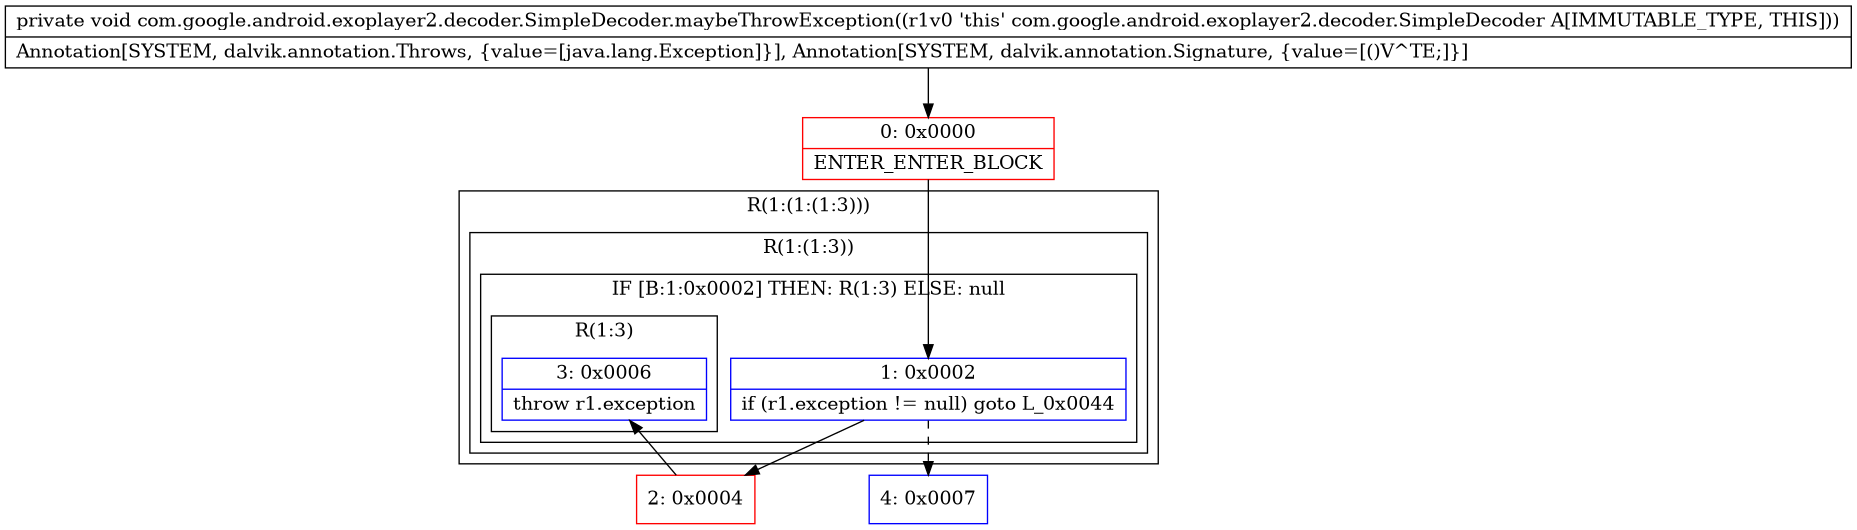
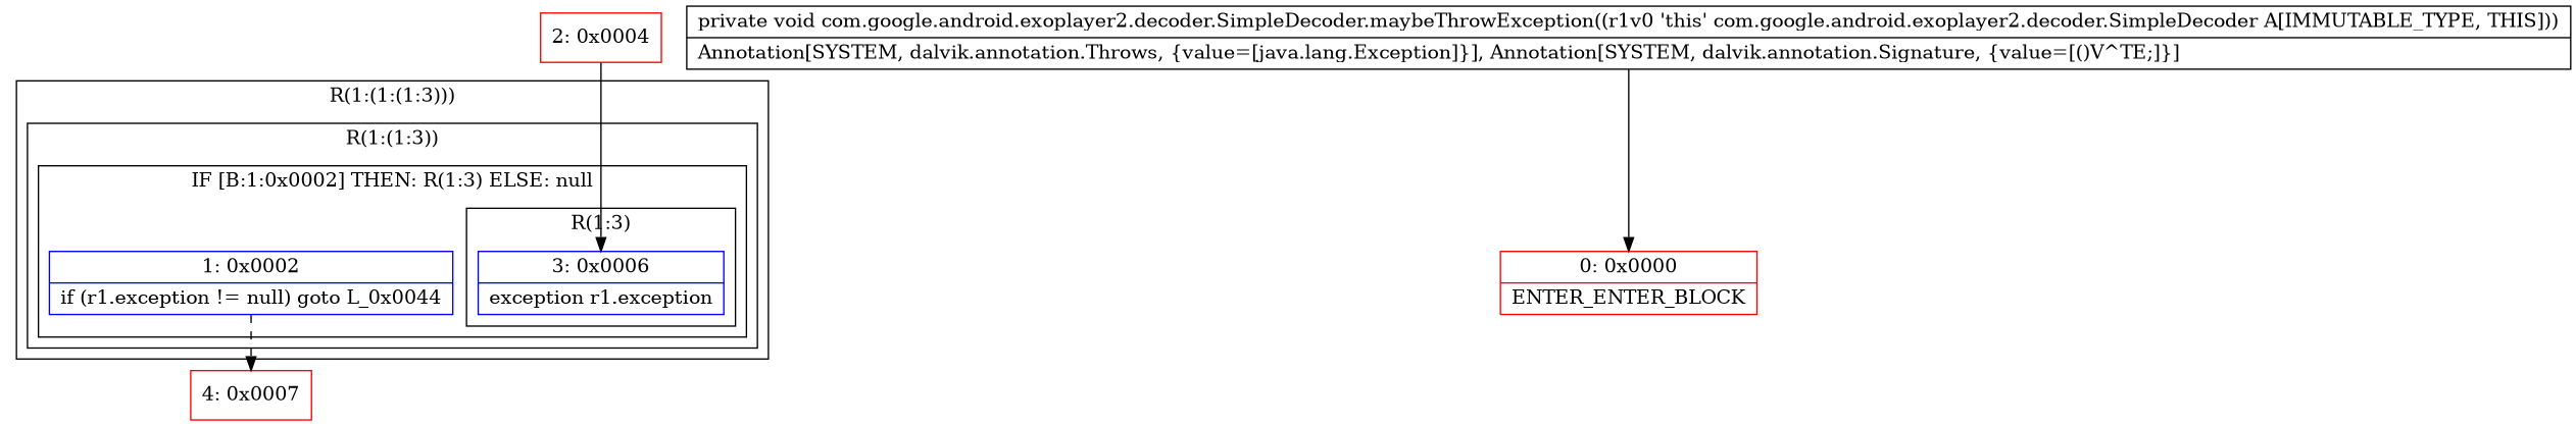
  digraph {
    node [color=red shape=record]
-   n1 [color=blue label="{3\:\ 0x0006|throw r1.exception\l}"]
+   n1 [color=blue label="{3\:\ 0x0006|exception r1.exception\l}"]
    n2 [color=blue label="{1\:\ 0x0002|if (r1.exception != null) goto L_0x0044\l}"]
    n3 [label="{2\:\ 0x0004}"]
-   n4 [color=blue label="{4\:\ 0x0007}"]
+   n4 [label="{4\:\ 0x0007}"]
    n5 [label="{0\:\ 0x0000|ENTER_ENTER_BLOCK\l}"]
    n6 [label="{private void com.google.android.exoplayer2.decoder.SimpleDecoder.maybeThrowException((r1v0 'this' com.google.android.exoplayer2.decoder.SimpleDecoder A[IMMUTABLE_TYPE, THIS]))  | Annotation[SYSTEM, dalvik.annotation.Throws, \{value=[java.lang.Exception]\}], Annotation[SYSTEM, dalvik.annotation.Signature, \{value=[()V^TE;]\}]\l}" color=""]
    subgraph cluster_1 {
      label="R(1:(1:(1:3)))"
      subgraph cluster_2 {
        label="R(1:(1:3))"
        subgraph cluster_3 {
          label="IF [B:1:0x0002] THEN: R(1:3) ELSE: null"
          n2
          subgraph cluster_4 {
            label="R(1:3)"
            n1
          }
        }
      }
    }
-   n2 -> n3
    n2 -> n4 [style=dashed]
    n3 -> n1
-   n5 -> n2
    n6 -> n5
  }
